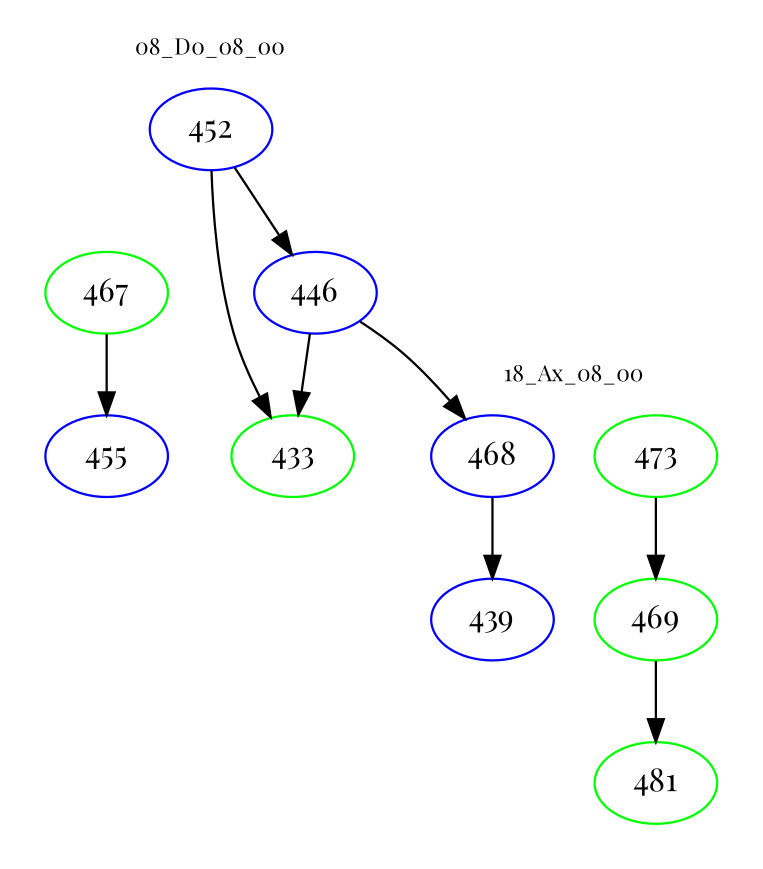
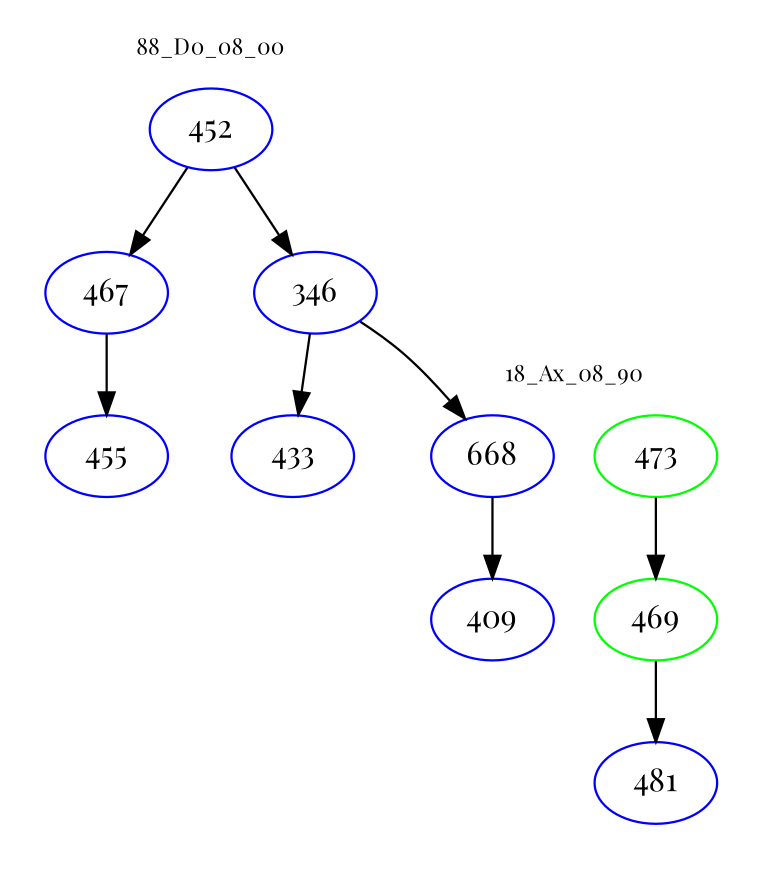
  digraph {
    fontname="Playfair Display"
    node [color=blue fontname="Playfair Display"]
    edge [color=black fontname="Playfair Display"]
    n1 [color=green label=473]
-   n2 [label=468]
+   n2 [label=668]
    n3 [color=green label=469]
-   n4 [label=439]
-   n5 [color=green label=481]
+   n4 [label=409]
+   n5 [label=481]
    n6 [label=452]
-   n7 [label=446]
-   n8 [color=green label=467]
-   n9 [color=green label=433]
+   n7 [label=346]
+   n8 [label=467]
+   n9 [label=433]
    n10 [label=455]
    subgraph cluster_1 {
      color=white
      fontsize=10
-     label="18_Ax_08_00"
+     label="18_Ax_08_90"
      n1
      n2
      n3
      n4
      n5
    }
    subgraph cluster_2 {
      color=white
      fontsize=10
-     label="08_D0_08_00"
+     label="88_D0_08_00"
      n6
      n7
      n8
      n9
      n10
    }
    n1 -> n3
    n2 -> n4
    n3 -> n5
    n6 -> n7
-   n6 -> n9
+   n6 -> n8
    n7 -> n2
    n7 -> n9
    n8 -> n10
  }
